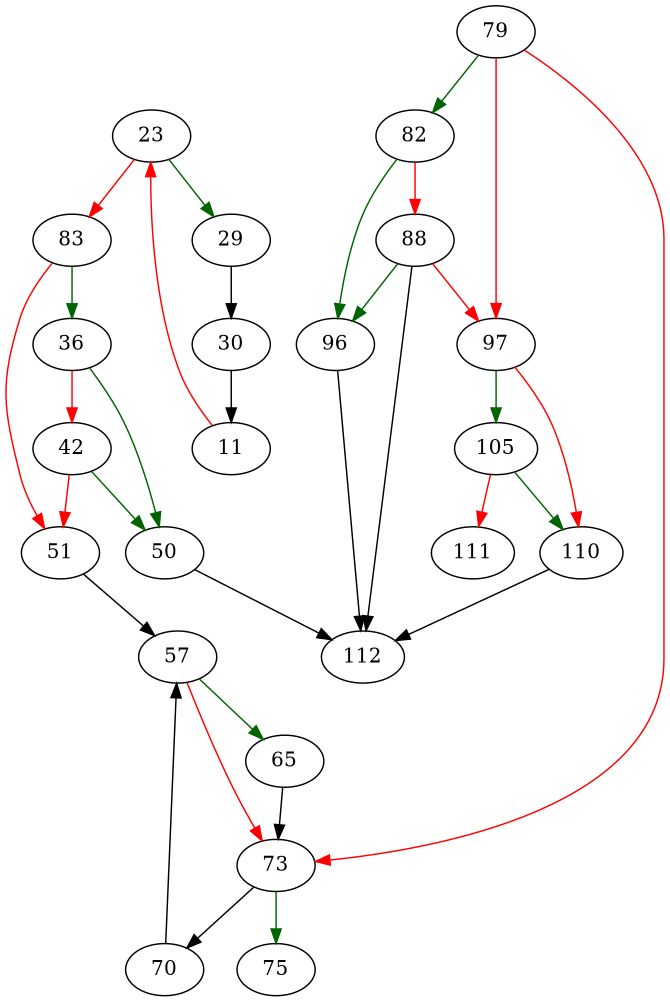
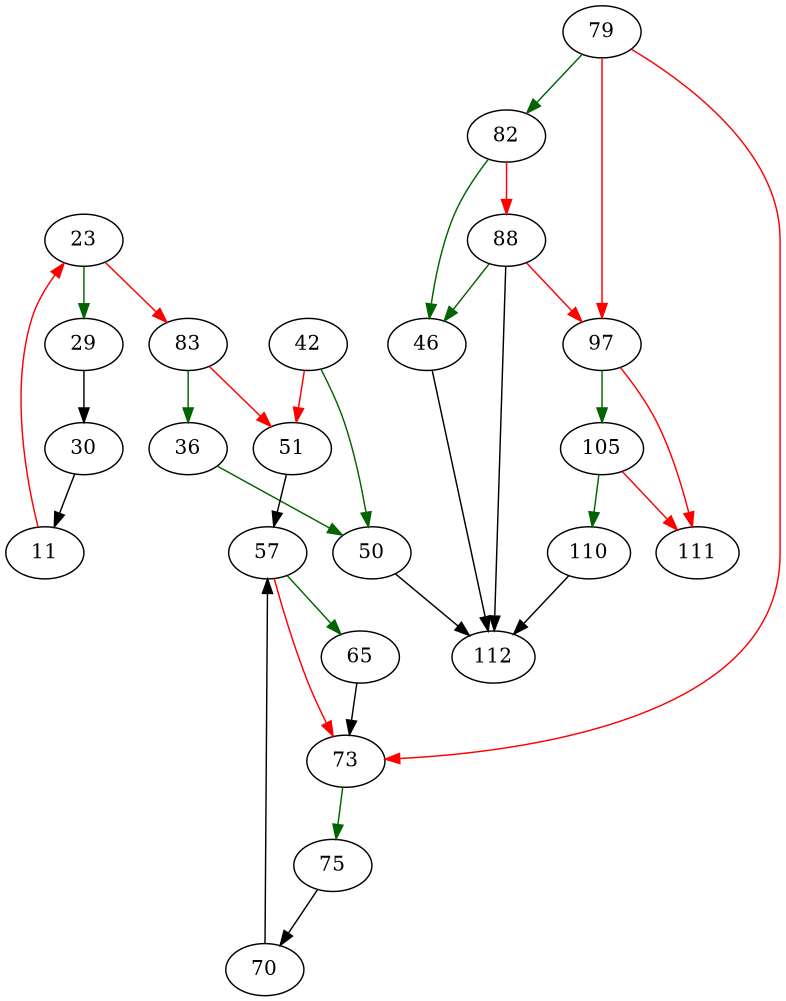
  strict digraph {
    edge [color=red cond=false]
    n1 [label=23]
    11
    29
    n4 [label=83]
    30
    36
    51
    50
    42
    57
    112
    65
    73
    75
    n15 [label=70]
    79
    82
    97
-   96
+   96 [label=46]
    88
    105
    111
    110
    n1 -> 29 [color=darkgreen cond=true]
    n1 -> n4
    11 -> n1
    29 -> 30 [color="" cond=""]
    n4 -> 36 [color=darkgreen cond=true]
    n4 -> 51
    30 -> 11 [color="" cond=""]
    36 -> 50 [color=darkgreen cond=true]
-   36 -> 42
    51 -> 57 [color="" cond=""]
    50 -> 112 [color="" cond=""]
    42 -> 51
    42 -> 50 [color=darkgreen cond=true]
    57 -> 65 [color=darkgreen cond=true]
    57 -> 73
    65 -> 73 [color="" cond=""]
    73 -> 75 [color=darkgreen cond=true]
-   73 -> n15 [color="" cond=""]
+   75 -> n15 [color="" cond=""]
    n15 -> 57 [color="" cond=""]
    79 -> 73
    79 -> 82 [color=darkgreen cond=true]
    79 -> 97
    82 -> 96 [color=darkgreen cond=true]
    82 -> 88
    97 -> 105 [color=darkgreen cond=true]
-   97 -> 110
+   97 -> 111
    96 -> 112 [color="" cond=""]
    88 -> 112 [color="" cond=""]
    88 -> 97
    88 -> 96 [color=darkgreen cond=true]
    105 -> 111
    105 -> 110 [color=darkgreen cond=true]
    110 -> 112 [color="" cond=""]
  }
